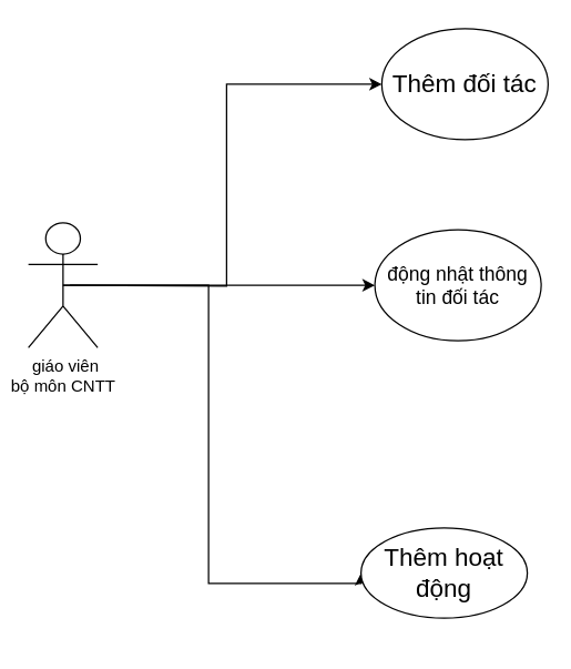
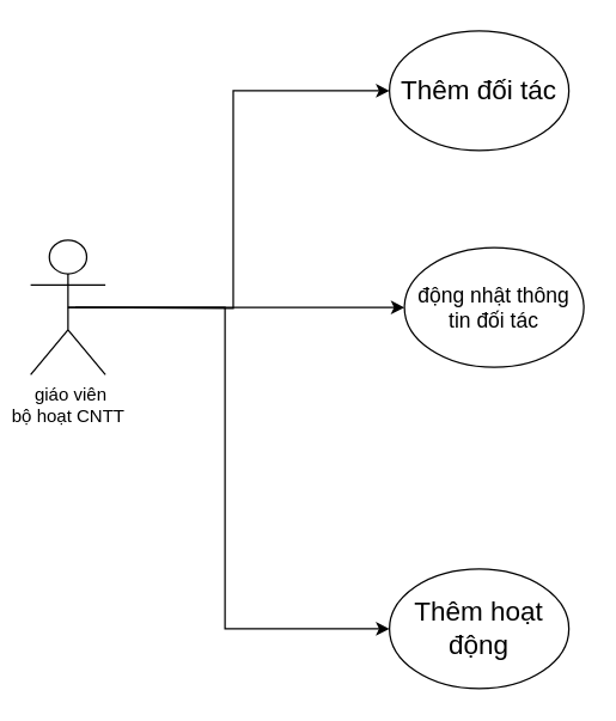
  <mxCell id="0" />
  <mxCell id="1" parent="0" />
  <mxCell id="2" style="edgeStyle=orthogonalEdgeStyle;rounded=0;orthogonalLoop=1;jettySize=auto;html=1;entryX=0;entryY=0.5;entryDx=0;entryDy=0;" parent="1" target="5" edge="1"><mxGeometry relative="1" as="geometry"><mxPoint x="50" y="205" as="sourcePoint" /></mxGeometry></mxCell>
  <mxCell id="3" style="edgeStyle=orthogonalEdgeStyle;rounded=0;orthogonalLoop=1;jettySize=auto;html=1;exitX=0.5;exitY=0.5;exitDx=0;exitDy=0;exitPerimeter=0;entryX=0;entryY=0.5;entryDx=0;entryDy=0;" parent="1" source="4" target="6" edge="1"><mxGeometry relative="1" as="geometry"><Array as="points"><mxPoint x="150" y="205" /><mxPoint x="150" y="420" /></Array></mxGeometry></mxCell>
- <mxCell id="4" value="&amp;nbsp;giáo viên&lt;br&gt;&amp;nbsp;bộ môn CNTT&amp;nbsp;" style="shape=umlActor;verticalLabelPosition=bottom;verticalAlign=top;html=1;outlineConnect=0;" parent="1" vertex="1"><mxGeometry x="20" y="160" width="50" height="90" as="geometry" /></mxCell>
- <mxCell id="5" value="&lt;font style=&quot;font-size: 18px;&quot;&gt;Thêm đối tác&lt;/font&gt;" style="ellipse;whiteSpace=wrap;html=1;" parent="1" vertex="1"><mxGeometry x="275" y="20" width="120" height="80" as="geometry" /></mxCell>
- <mxCell id="6" value="&lt;font style=&quot;font-size: 18px;&quot;&gt;Thêm hoạt động&lt;/font&gt;" style="ellipse;whiteSpace=wrap;html=1;" parent="1" vertex="1"><mxGeometry x="260" y="380" width="120" height="65" as="geometry" /></mxCell>
+ <mxCell id="4" value="&amp;nbsp;giáo viên&lt;br&gt;&amp;nbsp;bộ hoạt CNTT&amp;nbsp;" style="shape=umlActor;verticalLabelPosition=bottom;verticalAlign=top;html=1;outlineConnect=0;" parent="1" vertex="1"><mxGeometry x="20" y="160" width="50" height="90" as="geometry" /></mxCell>
+ <mxCell id="5" value="&lt;font style=&quot;font-size: 18px;&quot;&gt;Thêm đối tác&lt;/font&gt;" style="ellipse;whiteSpace=wrap;html=1;" parent="1" vertex="1"><mxGeometry x="260" y="20" width="120" height="80" as="geometry" /></mxCell>
+ <mxCell id="6" value="&lt;font style=&quot;font-size: 18px;&quot;&gt;Thêm hoạt động&lt;/font&gt;" style="ellipse;whiteSpace=wrap;html=1;" parent="1" vertex="1"><mxGeometry x="260" y="380" width="120" height="80" as="geometry" /></mxCell>
  <mxCell id="7" value="&lt;font style=&quot;font-size: 14px;&quot;&gt;động nhật thông tin đối tác&lt;/font&gt;" style="ellipse;whiteSpace=wrap;html=1;" parent="1" vertex="1"><mxGeometry x="270" y="165" width="120" height="80" as="geometry" /></mxCell>
  <mxCell id="8" style="edgeStyle=orthogonalEdgeStyle;rounded=0;orthogonalLoop=1;jettySize=auto;html=1;exitX=0.5;exitY=0.5;exitDx=0;exitDy=0;exitPerimeter=0;entryX=0;entryY=0.5;entryDx=0;entryDy=0;" parent="1" source="4" target="7" edge="1"><mxGeometry relative="1" as="geometry"><mxPoint x="260" y="205" as="targetPoint" /></mxGeometry></mxCell>
